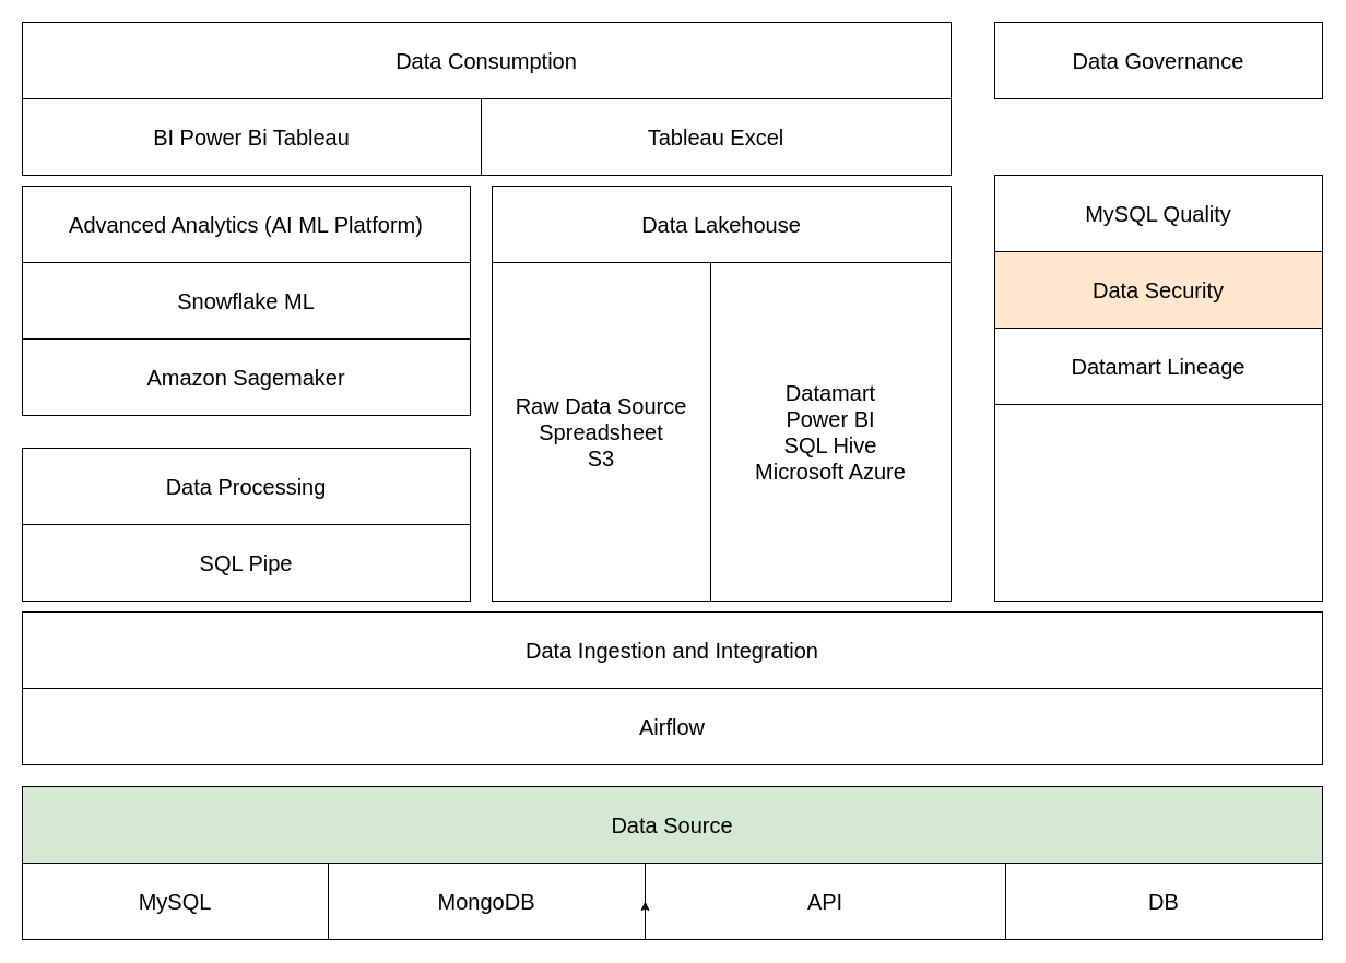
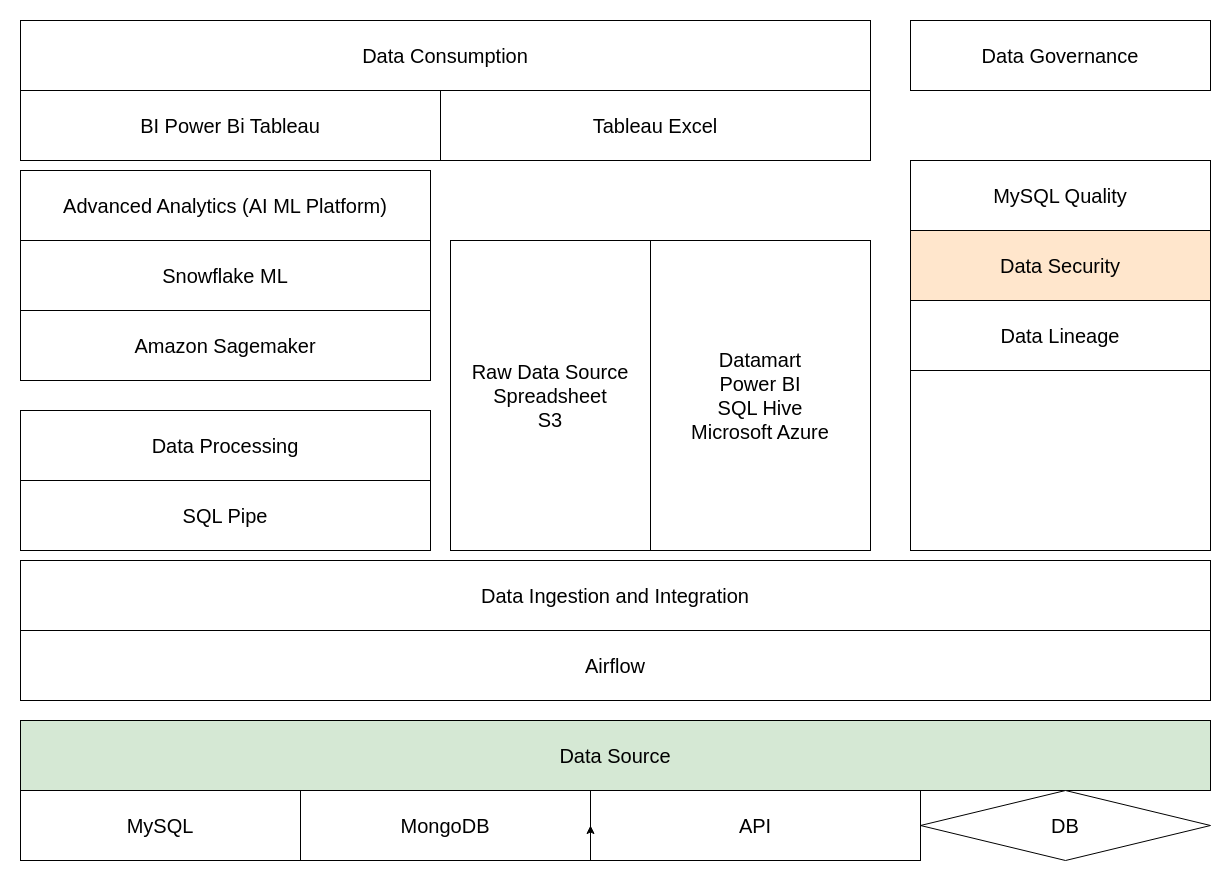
  <mxCell id="0" />
  <mxCell id="1" parent="0" />
  <mxCell id="2" value="Data Consumption" style="rounded=0;whiteSpace=wrap;html=1;fontSize=20;" vertex="1" parent="1"><mxGeometry x="20" y="20" width="850" height="70" as="geometry" /></mxCell>
  <mxCell id="3" value="BI Power Bi Tableau" style="rounded=0;whiteSpace=wrap;html=1;fontSize=20;" vertex="1" parent="1"><mxGeometry x="20" y="90" width="420" height="70" as="geometry" /></mxCell>
  <mxCell id="4" value="Tableau Excel" style="rounded=0;whiteSpace=wrap;html=1;fontSize=20;" vertex="1" parent="1"><mxGeometry x="440" y="90" width="430" height="70" as="geometry" /></mxCell>
  <mxCell id="5" value="Snowflake ML" style="rounded=0;whiteSpace=wrap;html=1;fontSize=20;" vertex="1" parent="1"><mxGeometry x="20" y="240" width="410" height="70" as="geometry" /></mxCell>
  <mxCell id="6" value="Advanced Analytics (AI ML Platform)" style="rounded=0;whiteSpace=wrap;html=1;fontSize=20;" vertex="1" parent="1"><mxGeometry x="20" y="170" width="410" height="70" as="geometry" /></mxCell>
  <mxCell id="7" value="Data Processing" style="rounded=0;whiteSpace=wrap;html=1;fontSize=20;" vertex="1" parent="1"><mxGeometry x="20" y="410" width="410" height="70" as="geometry" /></mxCell>
  <mxCell id="8" value="SQL Pipe" style="rounded=0;whiteSpace=wrap;html=1;fontSize=20;" vertex="1" parent="1"><mxGeometry x="20" y="480" width="410" height="70" as="geometry" /></mxCell>
  <mxCell id="9" value="Amazon Sagemaker" style="rounded=0;whiteSpace=wrap;html=1;fontSize=20;" vertex="1" parent="1"><mxGeometry x="20" y="310" width="410" height="70" as="geometry" /></mxCell>
  <mxCell id="10" value="Raw Data Source&lt;div&gt;Spreadsheet&lt;/div&gt;&lt;div&gt;S3&lt;/div&gt;" style="rounded=0;whiteSpace=wrap;html=1;fontSize=20;" vertex="1" parent="1"><mxGeometry x="450" y="240" width="200" height="310" as="geometry" /></mxCell>
  <mxCell id="11" value="Data Ingestion and Integration" style="rounded=0;whiteSpace=wrap;html=1;fontSize=20;" vertex="1" parent="1"><mxGeometry x="20" y="560" width="1190" height="70" as="geometry" /></mxCell>
  <mxCell id="12" value="Airflow" style="rounded=0;whiteSpace=wrap;html=1;fontSize=20;" vertex="1" parent="1"><mxGeometry x="20" y="630" width="1190" height="70" as="geometry" /></mxCell>
- <mxCell id="13" value="Data Lakehouse" style="rounded=0;whiteSpace=wrap;html=1;fontSize=20;" vertex="1" parent="1"><mxGeometry x="450" y="170" width="420" height="70" as="geometry" /></mxCell>
  <mxCell id="14" value="Datamart&lt;div&gt;Power BI&lt;/div&gt;&lt;div&gt;SQL Hive&lt;/div&gt;&lt;div&gt;Microsoft Azure&lt;/div&gt;" style="rounded=0;whiteSpace=wrap;html=1;fontSize=20;" vertex="1" parent="1"><mxGeometry x="650" y="240" width="220" height="310" as="geometry" /></mxCell>
  <mxCell id="15" value="Data Source" style="rounded=0;whiteSpace=wrap;html=1;fontSize=20;fillColor=#d5e8d4;" vertex="1" parent="1"><mxGeometry x="20" y="720" width="1190" height="70" as="geometry" /></mxCell>
  <mxCell id="16" value="MySQL" style="rounded=0;whiteSpace=wrap;html=1;fontSize=20;" vertex="1" parent="1"><mxGeometry x="20" y="790" width="280" height="70" as="geometry" /></mxCell>
  <mxCell id="17" value="MongoDB" style="rounded=0;whiteSpace=wrap;html=1;fontSize=20;" vertex="1" parent="1"><mxGeometry x="300" y="790" width="290" height="70" as="geometry" /></mxCell>
  <mxCell id="18" value="API" style="rounded=0;whiteSpace=wrap;html=1;fontSize=20;" vertex="1" parent="1"><mxGeometry x="590" y="790" width="330" height="70" as="geometry" /></mxCell>
- <mxCell id="19" value="DB" style="rounded=0;whiteSpace=wrap;html=1;fontSize=20;" vertex="1" parent="1"><mxGeometry x="920" y="790" width="290" height="70" as="geometry" /></mxCell>
+ <mxCell id="19" value="DB" style="rhombus;whiteSpace=wrap;html=1;fontSize=20;" vertex="1" parent="1"><mxGeometry x="920" y="790" width="290" height="70" as="geometry" /></mxCell>
  <mxCell id="20" value="Data Governance" style="rounded=0;whiteSpace=wrap;html=1;fontSize=20;" vertex="1" parent="1"><mxGeometry x="910" y="20" width="300" height="70" as="geometry" /></mxCell>
  <mxCell id="21" value="MySQL Quality" style="rounded=0;whiteSpace=wrap;html=1;fontSize=20;" vertex="1" parent="1"><mxGeometry x="910" y="160" width="300" height="70" as="geometry" /></mxCell>
- <mxCell id="22" value="Datamart Lineage" style="rounded=0;whiteSpace=wrap;html=1;fontSize=20;" vertex="1" parent="1"><mxGeometry x="910" y="300" width="300" height="70" as="geometry" /></mxCell>
+ <mxCell id="22" value="Data Lineage" style="rounded=0;whiteSpace=wrap;html=1;fontSize=20;" vertex="1" parent="1"><mxGeometry x="910" y="300" width="300" height="70" as="geometry" /></mxCell>
  <mxCell id="23" value="Data Security" style="rounded=0;whiteSpace=wrap;html=1;fontSize=20;fillColor=#ffe6cc;" vertex="1" parent="1"><mxGeometry x="910" y="230" width="300" height="70" as="geometry" /></mxCell>
  <mxCell id="24" value="" style="rounded=0;whiteSpace=wrap;html=1;fontSize=20;" vertex="1" parent="1"><mxGeometry x="910" y="370" width="300" height="180" as="geometry" /></mxCell>
  <mxCell id="25" value="" style="shape=image;verticalLabelPosition=bottom;labelBackgroundColor=default;verticalAlign=top;aspect=fixed;imageAspect=0;image=https://images.seeklogo.com/logo-png/50/2/power-bi-logo-png_seeklogo-507714.png;" vertex="1" parent="1"><mxGeometry x="340" y="75" width="100" height="100" as="geometry" /></mxCell>
  <mxCell id="26" value="" style="shape=image;verticalLabelPosition=bottom;labelBackgroundColor=default;verticalAlign=top;aspect=fixed;imageAspect=0;image=https://upload.wikimedia.org/wikipedia/commons/thumb/3/34/Microsoft_Office_Excel_%282019%E2%80%93present%29.svg/826px-Microsoft_Office_Excel_%282019%E2%80%93present%29.svg.png;" vertex="1" parent="1"><mxGeometry x="780" y="90" width="70.17" height="65.33" as="geometry" /></mxCell>
  <mxCell id="27" value="" style="shape=image;verticalLabelPosition=bottom;labelBackgroundColor=default;verticalAlign=top;aspect=fixed;imageAspect=0;image=https://miro.medium.com/v2/resize:fit:574/1*Jk8gyaGEUP2CJB18Btowog.png;" vertex="1" parent="1"><mxGeometry x="306.92" y="243" width="86.1" height="57" as="geometry" /></mxCell>
  <mxCell id="28" value="" style="shape=image;verticalLabelPosition=bottom;labelBackgroundColor=default;verticalAlign=top;aspect=fixed;imageAspect=0;image=https://d1.awsstatic.com/product-marketing/IronMan/AWS-service-icon_sagemaker.5ccec16f16a04ed56cb1d7f02dcdada8de261923.png;" vertex="1" parent="1"><mxGeometry x="325" y="320" width="83.33" height="50" as="geometry" /></mxCell>
  <mxCell id="29" value="" style="shape=image;verticalLabelPosition=bottom;labelBackgroundColor=default;verticalAlign=top;aspect=fixed;imageAspect=0;image=https://www.snowpipe.co.kr/v2/common/m/images/m_.png;" vertex="1" parent="1"><mxGeometry x="300" y="487.02" width="119.97" height="59.99" as="geometry" /></mxCell>
  <mxCell id="30" value="" style="shape=image;verticalLabelPosition=bottom;labelBackgroundColor=default;verticalAlign=top;aspect=fixed;imageAspect=0;image=https://stensul.com/wp-content/uploads/2021/07/amazon-s3.png;" vertex="1" parent="1"><mxGeometry x="470.25" y="432.5" width="159.5" height="55" as="geometry" /></mxCell>
  <mxCell id="31" value="" style="shape=image;verticalLabelPosition=bottom;labelBackgroundColor=default;verticalAlign=top;aspect=fixed;imageAspect=0;image=https://upload.wikimedia.org/wikipedia/commons/thumb/3/34/Microsoft_Office_Excel_%282019%E2%80%93present%29.svg/826px-Microsoft_Office_Excel_%282019%E2%80%93present%29.svg.png;" vertex="1" parent="1"><mxGeometry x="510" y="500" width="32.22" height="30" as="geometry" /></mxCell>
  <mxCell id="32" value="" style="shape=image;verticalLabelPosition=bottom;labelBackgroundColor=default;verticalAlign=top;aspect=fixed;imageAspect=0;image=https://images.seeklogo.com/logo-png/50/2/power-bi-logo-png_seeklogo-507714.png;" vertex="1" parent="1"><mxGeometry x="650" y="432.5" width="100" height="100" as="geometry" /></mxCell>
  <mxCell id="33" value="" style="shape=image;verticalLabelPosition=bottom;labelBackgroundColor=default;verticalAlign=top;aspect=fixed;imageAspect=0;image=https://e7.pngegg.com/pngimages/913/753/png-clipart-apache-hive-apache-hadoop-big-data-data-warehouse-apache-spark-pulp-fiction-honey-bee-logo.png;" vertex="1" parent="1"><mxGeometry x="770" y="450" width="90" height="90" as="geometry" /></mxCell>
  <mxCell id="34" value="" style="shape=image;verticalLabelPosition=bottom;labelBackgroundColor=default;verticalAlign=top;aspect=fixed;imageAspect=0;image=https://c8.alamy.com/comp/2XX3N5M/microsoft-azure-logo-2XX3N5M.jpg;" vertex="1" parent="1"><mxGeometry x="712.05" y="250" width="95.89" height="91.02" as="geometry" /></mxCell>
  <mxCell id="35" value="" style="shape=image;verticalLabelPosition=bottom;labelBackgroundColor=default;verticalAlign=top;aspect=fixed;imageAspect=0;image=https://upload.wikimedia.org/wikipedia/commons/d/de/AirflowLogo.png;" vertex="1" parent="1"><mxGeometry x="750" y="650" width="103.45" height="40" as="geometry" /></mxCell>
  <mxCell id="36" value="" style="shape=image;verticalLabelPosition=bottom;labelBackgroundColor=default;verticalAlign=top;aspect=fixed;imageAspect=0;image=https://upload.wikimedia.org/wikipedia/commons/thumb/9/93/MongoDB_Logo.svg/1200px-MongoDB_Logo.svg.png;" vertex="1" parent="1"><mxGeometry x="495" y="810" width="85" height="22.95" as="geometry" /></mxCell>
  <mxCell id="37" style="edgeStyle=orthogonalEdgeStyle;rounded=0;orthogonalLoop=1;jettySize=auto;html=1;exitX=0;exitY=0.75;exitDx=0;exitDy=0;entryX=0;entryY=0.5;entryDx=0;entryDy=0;" edge="1" parent="1" source="18" target="18"><mxGeometry relative="1" as="geometry" /></mxCell>
  <mxCell id="38" value="" style="shape=image;verticalLabelPosition=bottom;labelBackgroundColor=default;verticalAlign=top;aspect=fixed;imageAspect=0;image=https://static-00.iconduck.com/assets.00/database-mysql-icon-1849x2048-81vgyimd.png;" vertex="1" parent="1"><mxGeometry x="217.5" y="799" width="45.13" height="50" as="geometry" /></mxCell>
